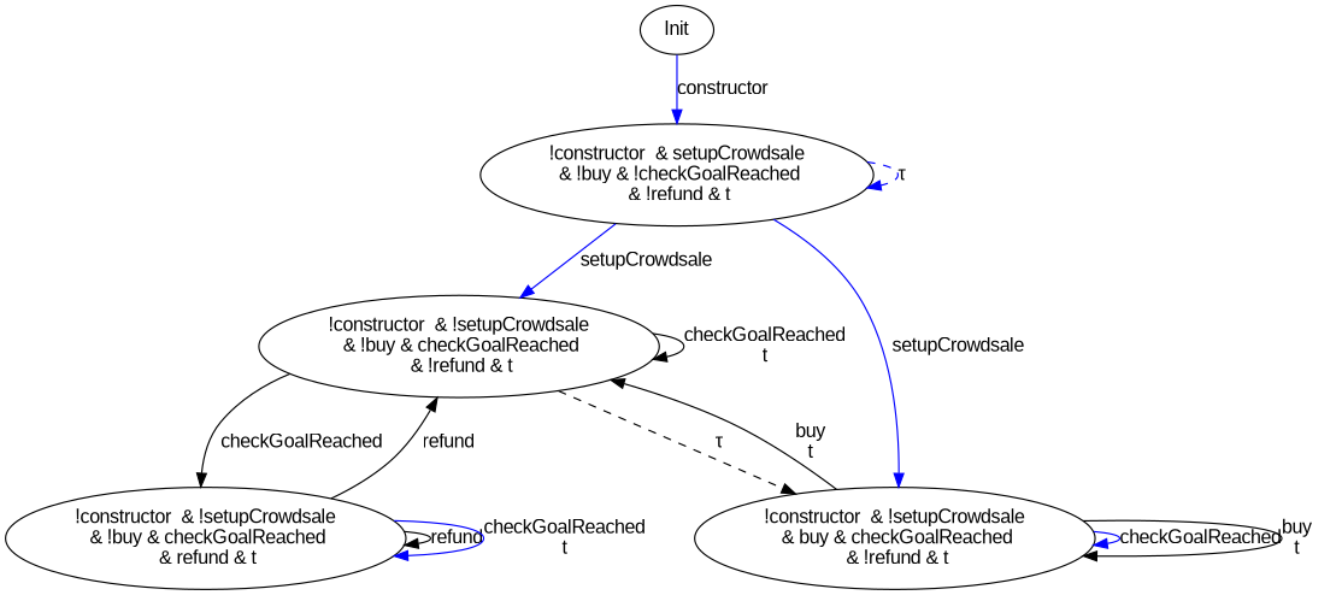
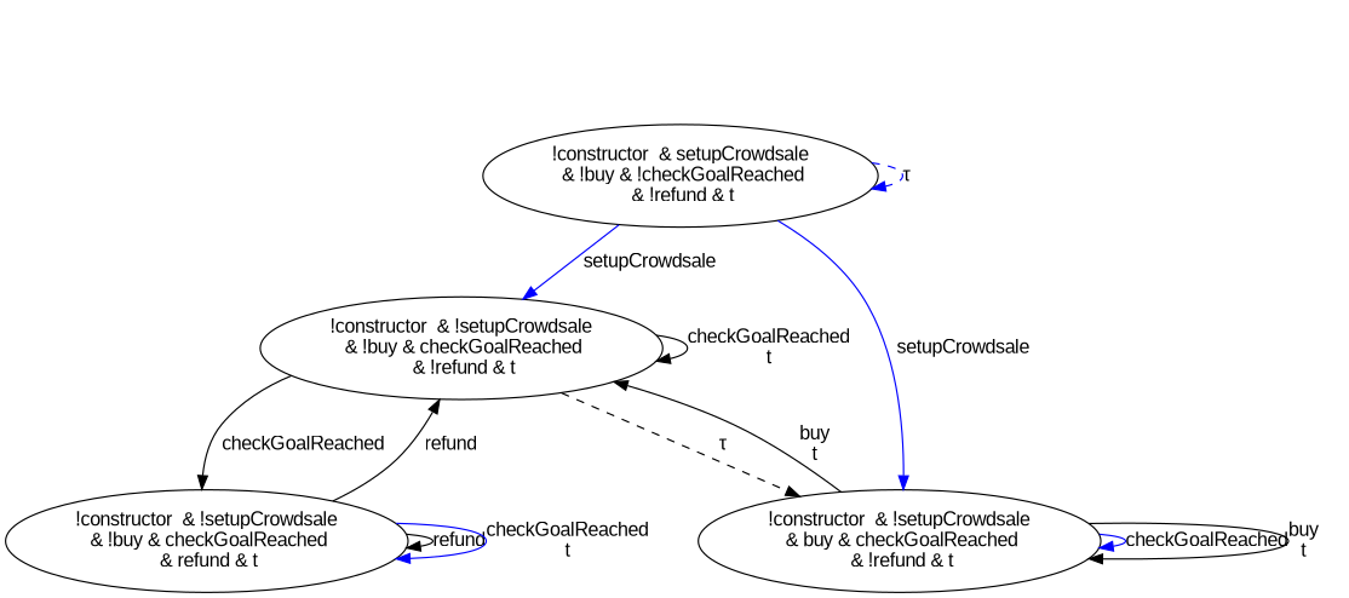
  digraph {
    fontname="Liberation Sans"
    node [fontname="Liberation Sans"]
    edge [color=black fontname="Liberation Sans"]
-   n1 [label=Init]
    n2 [label="!constructor  & setupCrowdsale\n & !buy & !checkGoalReached\n & !refund & t\n"]
    n3 [label="!constructor  & !setupCrowdsale\n & !buy & checkGoalReached\n & refund & t\n"]
    n4 [label="!constructor  & !setupCrowdsale\n & !buy & checkGoalReached\n & !refund & t\n"]
    n5 [label="!constructor  & !setupCrowdsale\n & buy & checkGoalReached\n & !refund & t\n"]
-   n1 -> n2 [color=blue label=constructor]
    n2 -> n2 [color=blue label="τ" style=dashed]
    n2 -> n4 [color=blue label=setupCrowdsale]
    n2 -> n5 [color=blue label=setupCrowdsale]
    n3 -> n3 [label=refund]
    n3 -> n3 [color=blue label="checkGoalReached\nt"]
    n3 -> n4 [label=refund]
    n4 -> n3 [label=checkGoalReached]
    n4 -> n4 [label="checkGoalReached\nt"]
    n4 -> n5 [label="τ" style=dashed]
    n5 -> n4 [label="buy\nt"]
    n5 -> n5 [color=blue label=checkGoalReached]
    n5 -> n5 [label="buy\nt"]
  }
